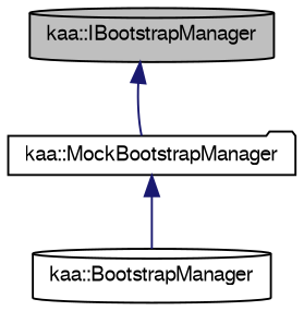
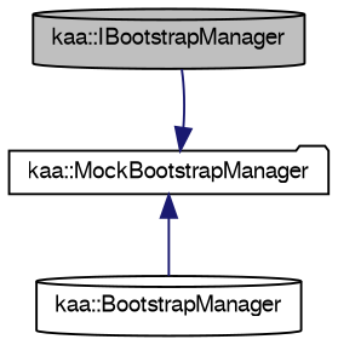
  digraph {
    node [color=black fontname=FreeSans fontsize=10 shape=cylinder]
    edge [color=midnightblue dir=back fontname=FreeSans fontsize=10 labelfontname=FreeSans labelfontsize=10 style=solid]
    n1 [fillcolor=grey75 fontcolor=black height=0.2 label="kaa::IBootstrapManager" style=filled width=0.4]
    n2 [height=0.2 label="kaa::MockBootstrapManager" shape=folder width=0.4]
    n3 [height=0.2 label="kaa::BootstrapManager" width=0.4]
-   n1 -> n2
+   n2 -> n1
    n2 -> n3
  }
